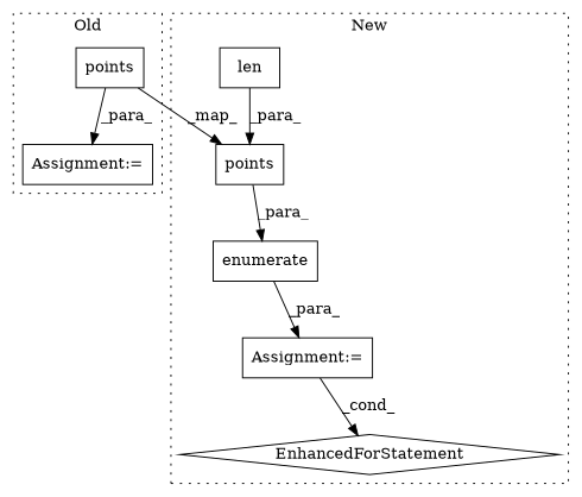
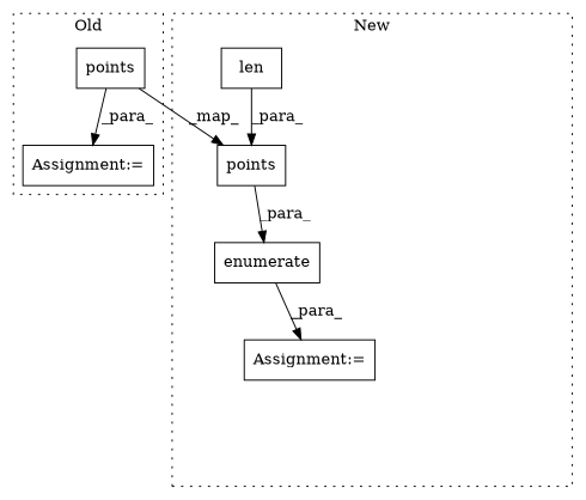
  digraph {
    fontname="DejaVu Serif"
    node [a=32 l="7,1" s="1963,2131" shape=box fontname="DejaVu Serif"]
    edge [fontname="DejaVu Serif"]
    n1 [label=points s="2023,2078"]
    n2 [a=7 l=1 label="Assignment:=" s=2022]
    n3 [label=points s="2060,2129"]
    n4 [l="4,1" label=len s="2114,2126"]
-   n5 [a=70 l="71,2" label=EnhancedForStatement shape=diamond]
    n6 [l="10,1" label=enumerate s="2050,2130"]
    n7 [a=7 l="71,2" label="Assignment:="]
    subgraph cluster_1 {
      label=Old
      style=dotted
      n1
      n2
    }
    subgraph cluster_2 {
      label=New
      style=dotted
      n3
      n4
-     n5
      n6
      n7
    }
    n1 -> n2 [label=_para_]
    n1 -> n3 [label=_map_]
    n3 -> n6 [label=_para_]
    n4 -> n3 [label=_para_]
    n6 -> n7 [label=_para_]
-   n7 -> n5 [label=_cond_]
  }
